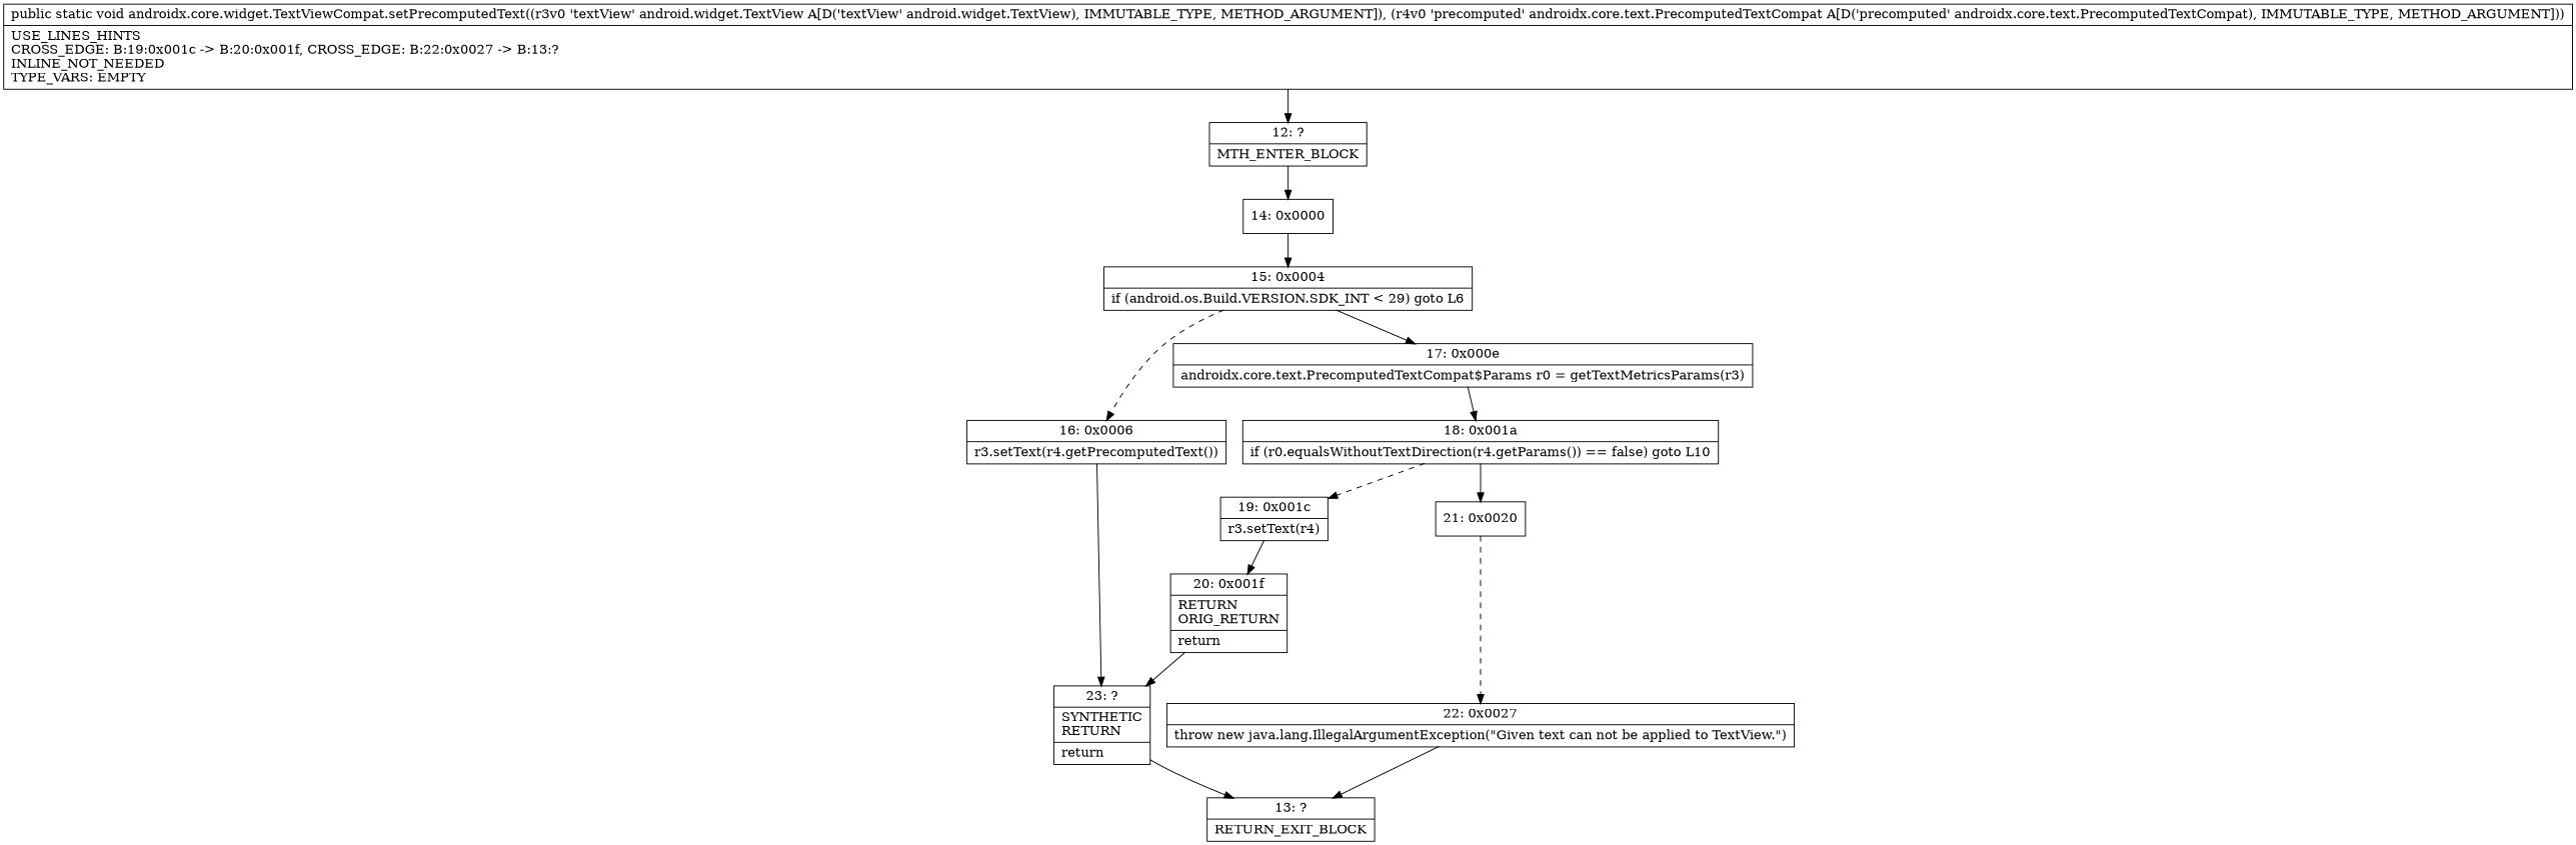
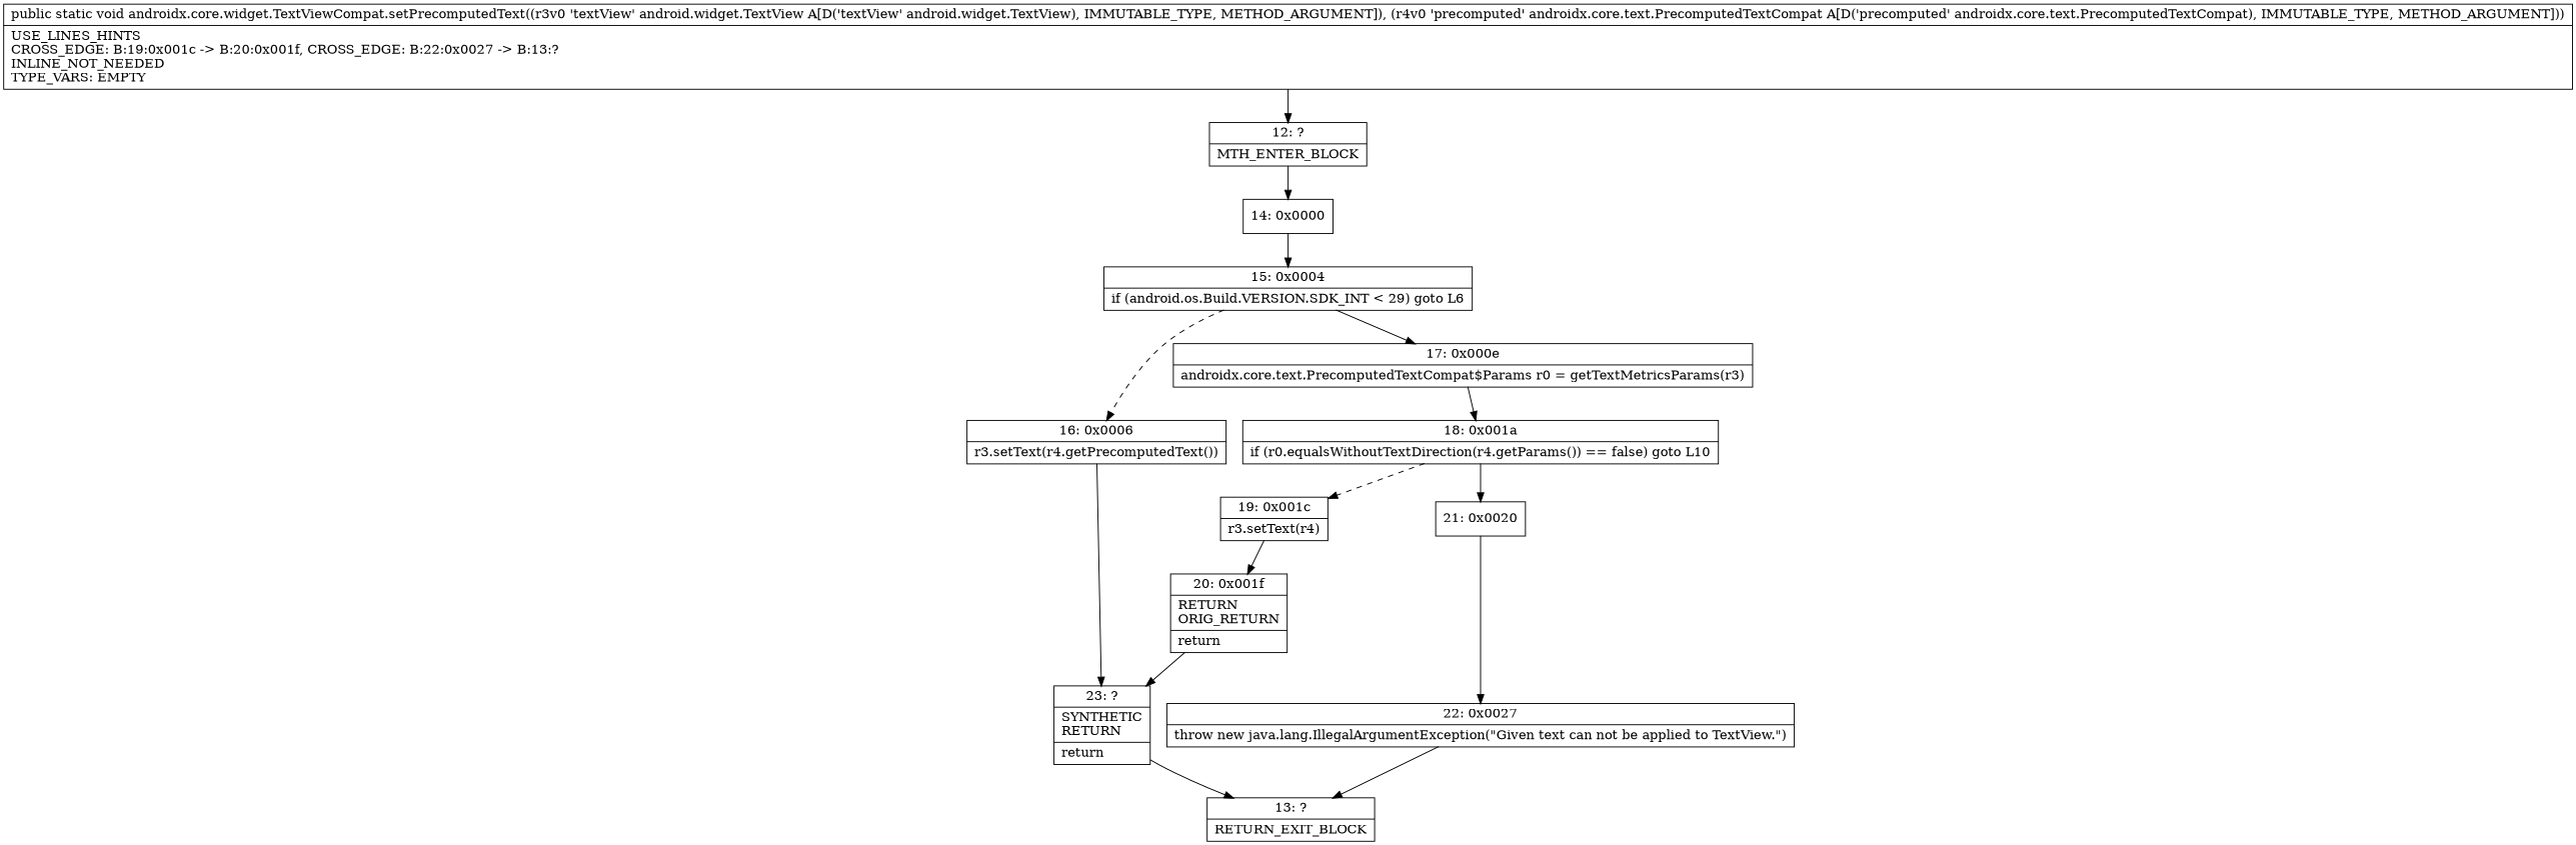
  digraph {
    node [shape=record]
    n1 [label="{12\:\ ?|MTH_ENTER_BLOCK\l}"]
    n2 [label="{14\:\ 0x0000}"]
    n3 [label="{15\:\ 0x0004|if (android.os.Build.VERSION.SDK_INT \< 29) goto L6\l}"]
    n4 [label="{16\:\ 0x0006|r3.setText(r4.getPrecomputedText())\l}"]
    n5 [label="{17\:\ 0x000e|androidx.core.text.PrecomputedTextCompat$Params r0 = getTextMetricsParams(r3)\l}"]
    n6 [label="{23\:\ ?|SYNTHETIC\lRETURN\l|return\l}"]
    n7 [label="{18\:\ 0x001a|if (r0.equalsWithoutTextDirection(r4.getParams()) == false) goto L10\l}"]
    n8 [label="{13\:\ ?|RETURN_EXIT_BLOCK\l}"]
    n9 [label="{19\:\ 0x001c|r3.setText(r4)\l}"]
    n10 [label="{21\:\ 0x0020}"]
    n11 [label="{20\:\ 0x001f|RETURN\lORIG_RETURN\l|return\l}"]
    n12 [label="{22\:\ 0x0027|throw new java.lang.IllegalArgumentException(\"Given text can not be applied to TextView.\")\l}"]
    n13 [label="{public static void androidx.core.widget.TextViewCompat.setPrecomputedText((r3v0 'textView' android.widget.TextView A[D('textView' android.widget.TextView), IMMUTABLE_TYPE, METHOD_ARGUMENT]), (r4v0 'precomputed' androidx.core.text.PrecomputedTextCompat A[D('precomputed' androidx.core.text.PrecomputedTextCompat), IMMUTABLE_TYPE, METHOD_ARGUMENT]))  | USE_LINES_HINTS\lCROSS_EDGE: B:19:0x001c \-\> B:20:0x001f, CROSS_EDGE: B:22:0x0027 \-\> B:13:?\lINLINE_NOT_NEEDED\lTYPE_VARS: EMPTY\l}"]
    n1 -> n2
    n2 -> n3
    n3 -> n4 [style=dashed]
    n3 -> n5
    n4 -> n6
    n5 -> n7
    n6 -> n8
    n7 -> n9 [style=dashed]
    n7 -> n10
    n9 -> n11
-   n10 -> n12 [style=dashed]
+   n10 -> n12
    n11 -> n6
    n12 -> n8
    n13 -> n1
  }
